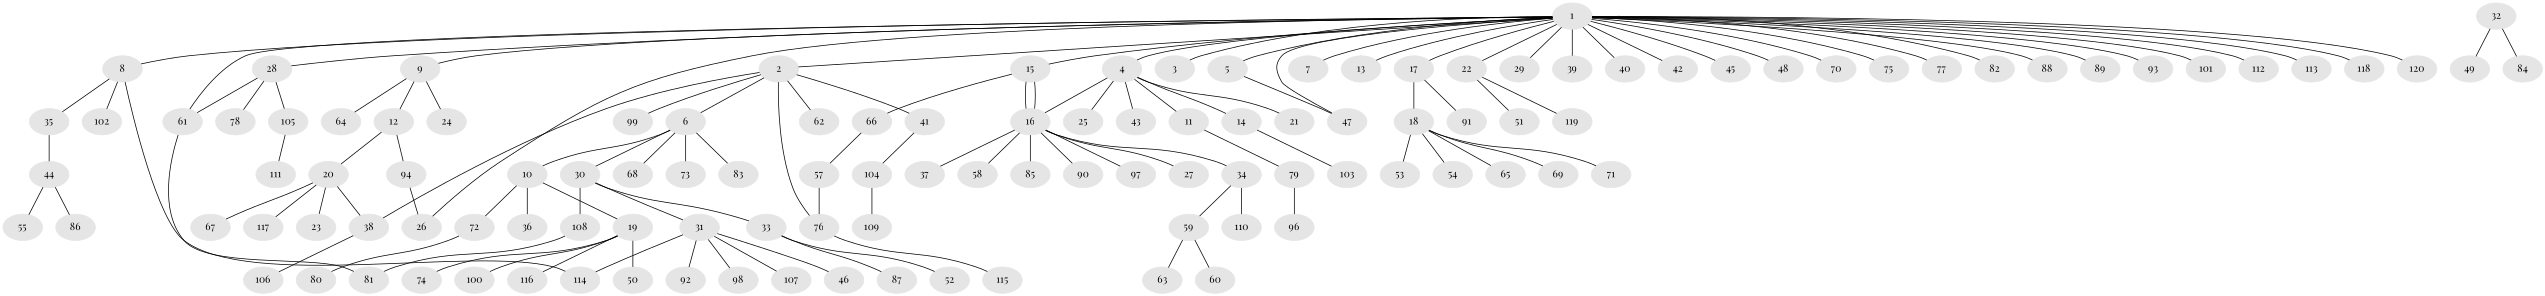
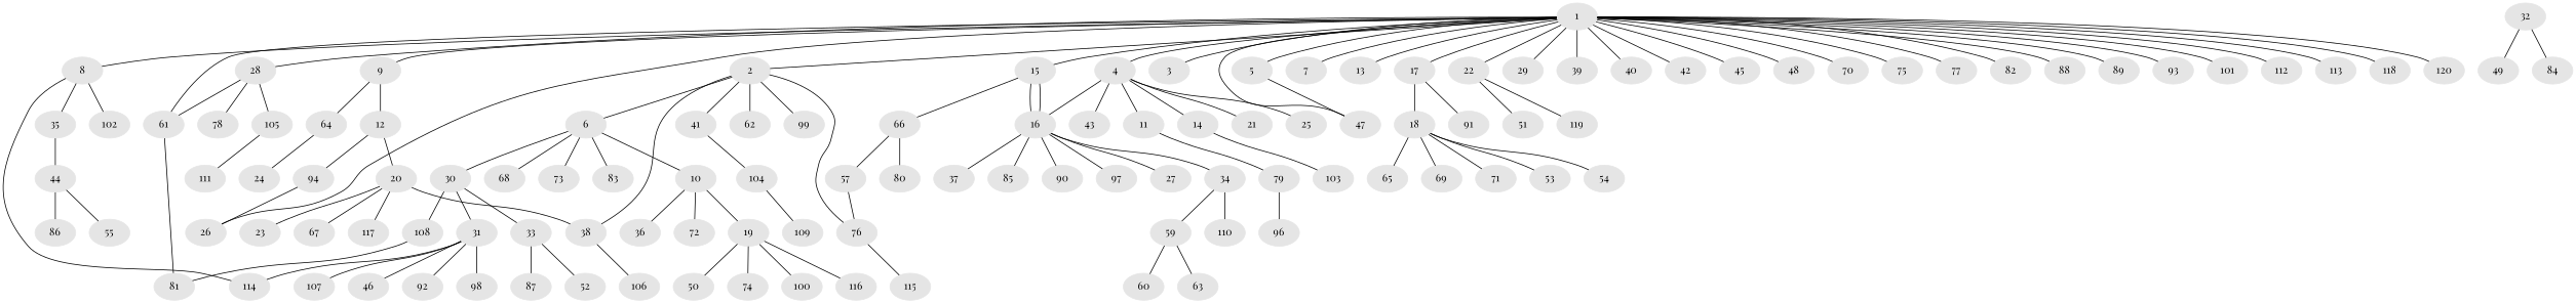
  graph {
    fontname="Playfair Display"
    node [color=gray90 fontname="Playfair Display" style=filled]
    edge [fontname="Playfair Display"]
    1
    2
    3
    4
    5
    7
    8
    9
    13
    15
    17
    22
    26
    28
    29
    39
    40
    42
    45
    48
    61
    70
    75
    77
    82
    88
    89
    93
    101
    112
    113
    118
    120
    47
    6
    38
    41
    62
    76
    99
    11
    14
    16
    21
    25
    43
    35
    102
    114
    12
    24
    64
    66
    18
    91
    51
    119
    78
    105
    32
    49
    84
    81
    10
    30
    68
    73
    83
    106
    104
    115
    79
    103
    27
    34
    37
-   58
    85
    90
    97
    19
    36
    72
    31
    33
    108
    44
    20
    94
    50
    74
    100
    116
    96
    23
    67
    117
    57
    80
    59
    110
    53
    54
    65
    69
    71
    111
    46
    92
    98
    107
    52
    87
    60
    63
    55
    86
    109
    1 -- 2
    1 -- 3
    1 -- 4
    1 -- 5
    1 -- 7
    1 -- 8
    1 -- 9
    1 -- 13
    1 -- 15
    1 -- 17
    1 -- 22
    1 -- 26
    1 -- 28
    1 -- 29
    1 -- 39
    1 -- 40
    1 -- 42
    1 -- 45
    1 -- 48
    1 -- 61
    1 -- 70
    1 -- 75
    1 -- 77
    1 -- 82
    1 -- 88
    1 -- 89
    1 -- 93
    1 -- 101
    1 -- 112
    1 -- 113
    1 -- 118
    1 -- 120
    1 -- 47
    2 -- 6
    2 -- 38
    2 -- 41
    2 -- 62
    2 -- 76
    2 -- 99
    4 -- 11
    4 -- 14
    4 -- 16
    4 -- 21
    4 -- 25
    4 -- 43
    5 -- 47
    8 -- 35
    8 -- 102
    8 -- 114
    9 -- 12
-   9 -- 24
+   64 -- 24
    9 -- 64
    15 -- 16
    15 -- 16
    15 -- 66
    17 -- 18
    17 -- 91
    22 -- 51
    22 -- 119
    28 -- 61
    28 -- 78
    28 -- 105
    61 -- 81
    6 -- 10
    6 -- 30
    6 -- 68
    6 -- 73
    6 -- 83
    38 -- 106
    41 -- 104
    76 -- 115
    11 -- 79
    14 -- 103
    16 -- 27
    16 -- 34
    16 -- 37
-   16 -- 58
    16 -- 85
    16 -- 90
    16 -- 97
    35 -- 44
    12 -- 20
    12 -- 94
    66 -- 57
-   72 -- 80
+   66 -- 80
    18 -- 53
    18 -- 54
    18 -- 65
    18 -- 69
    18 -- 71
    105 -- 111
    32 -- 49
    32 -- 84
    10 -- 19
    10 -- 36
    10 -- 72
    30 -- 31
    30 -- 33
    30 -- 108
    104 -- 109
    79 -- 96
    34 -- 59
    34 -- 110
    19 -- 50
    19 -- 74
    19 -- 100
    19 -- 116
    31 -- 114
    31 -- 46
    31 -- 92
    31 -- 98
    31 -- 107
    33 -- 52
    33 -- 87
    108 -- 81
    44 -- 55
    44 -- 86
    20 -- 38
    20 -- 23
    20 -- 67
    20 -- 117
    94 -- 26
    57 -- 76
    59 -- 60
    59 -- 63
  }
